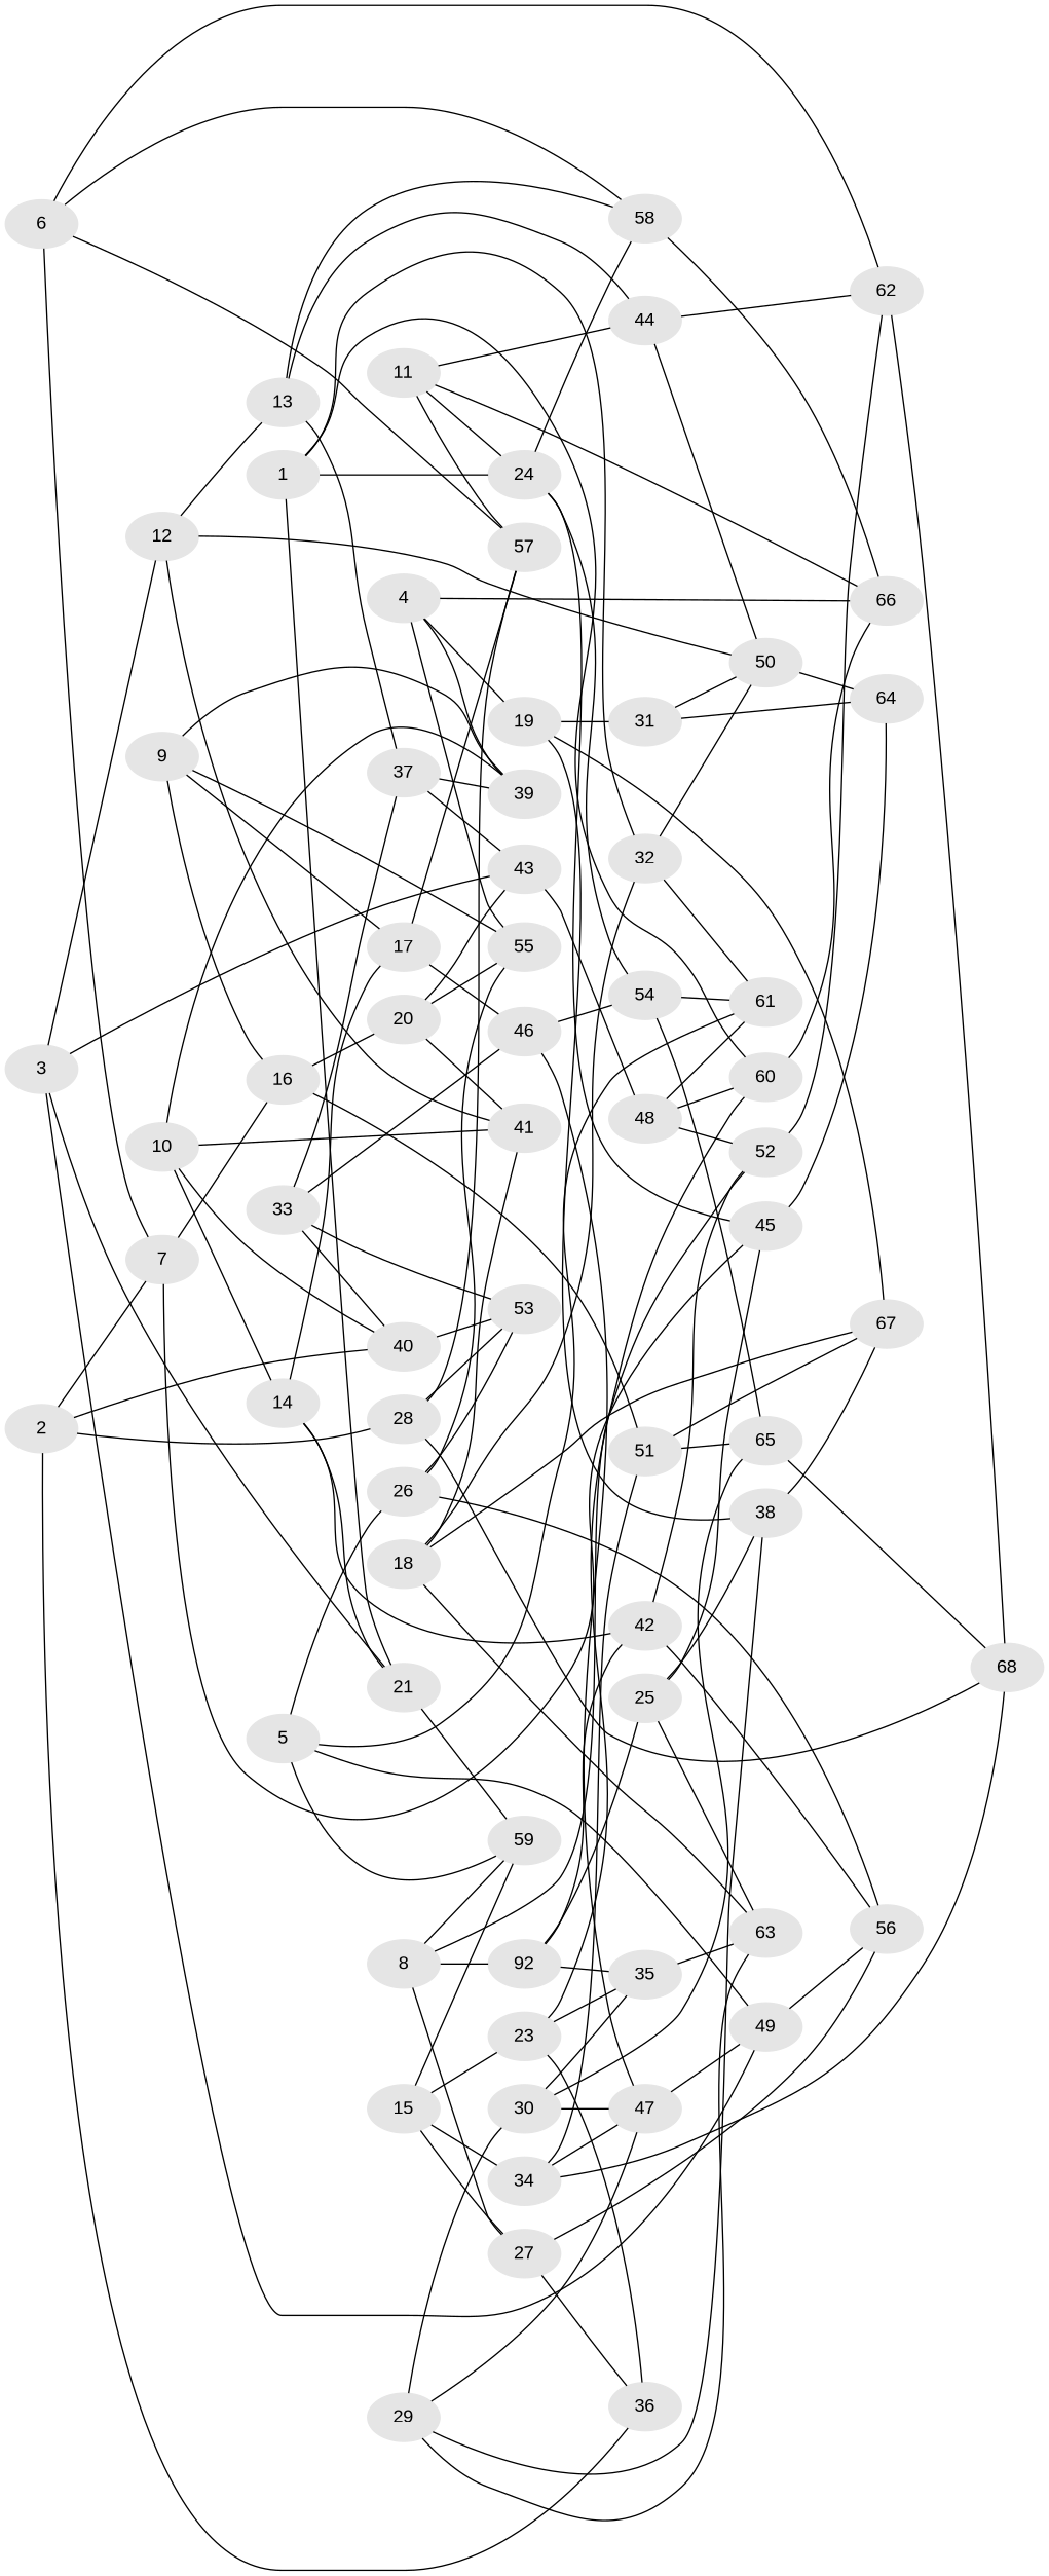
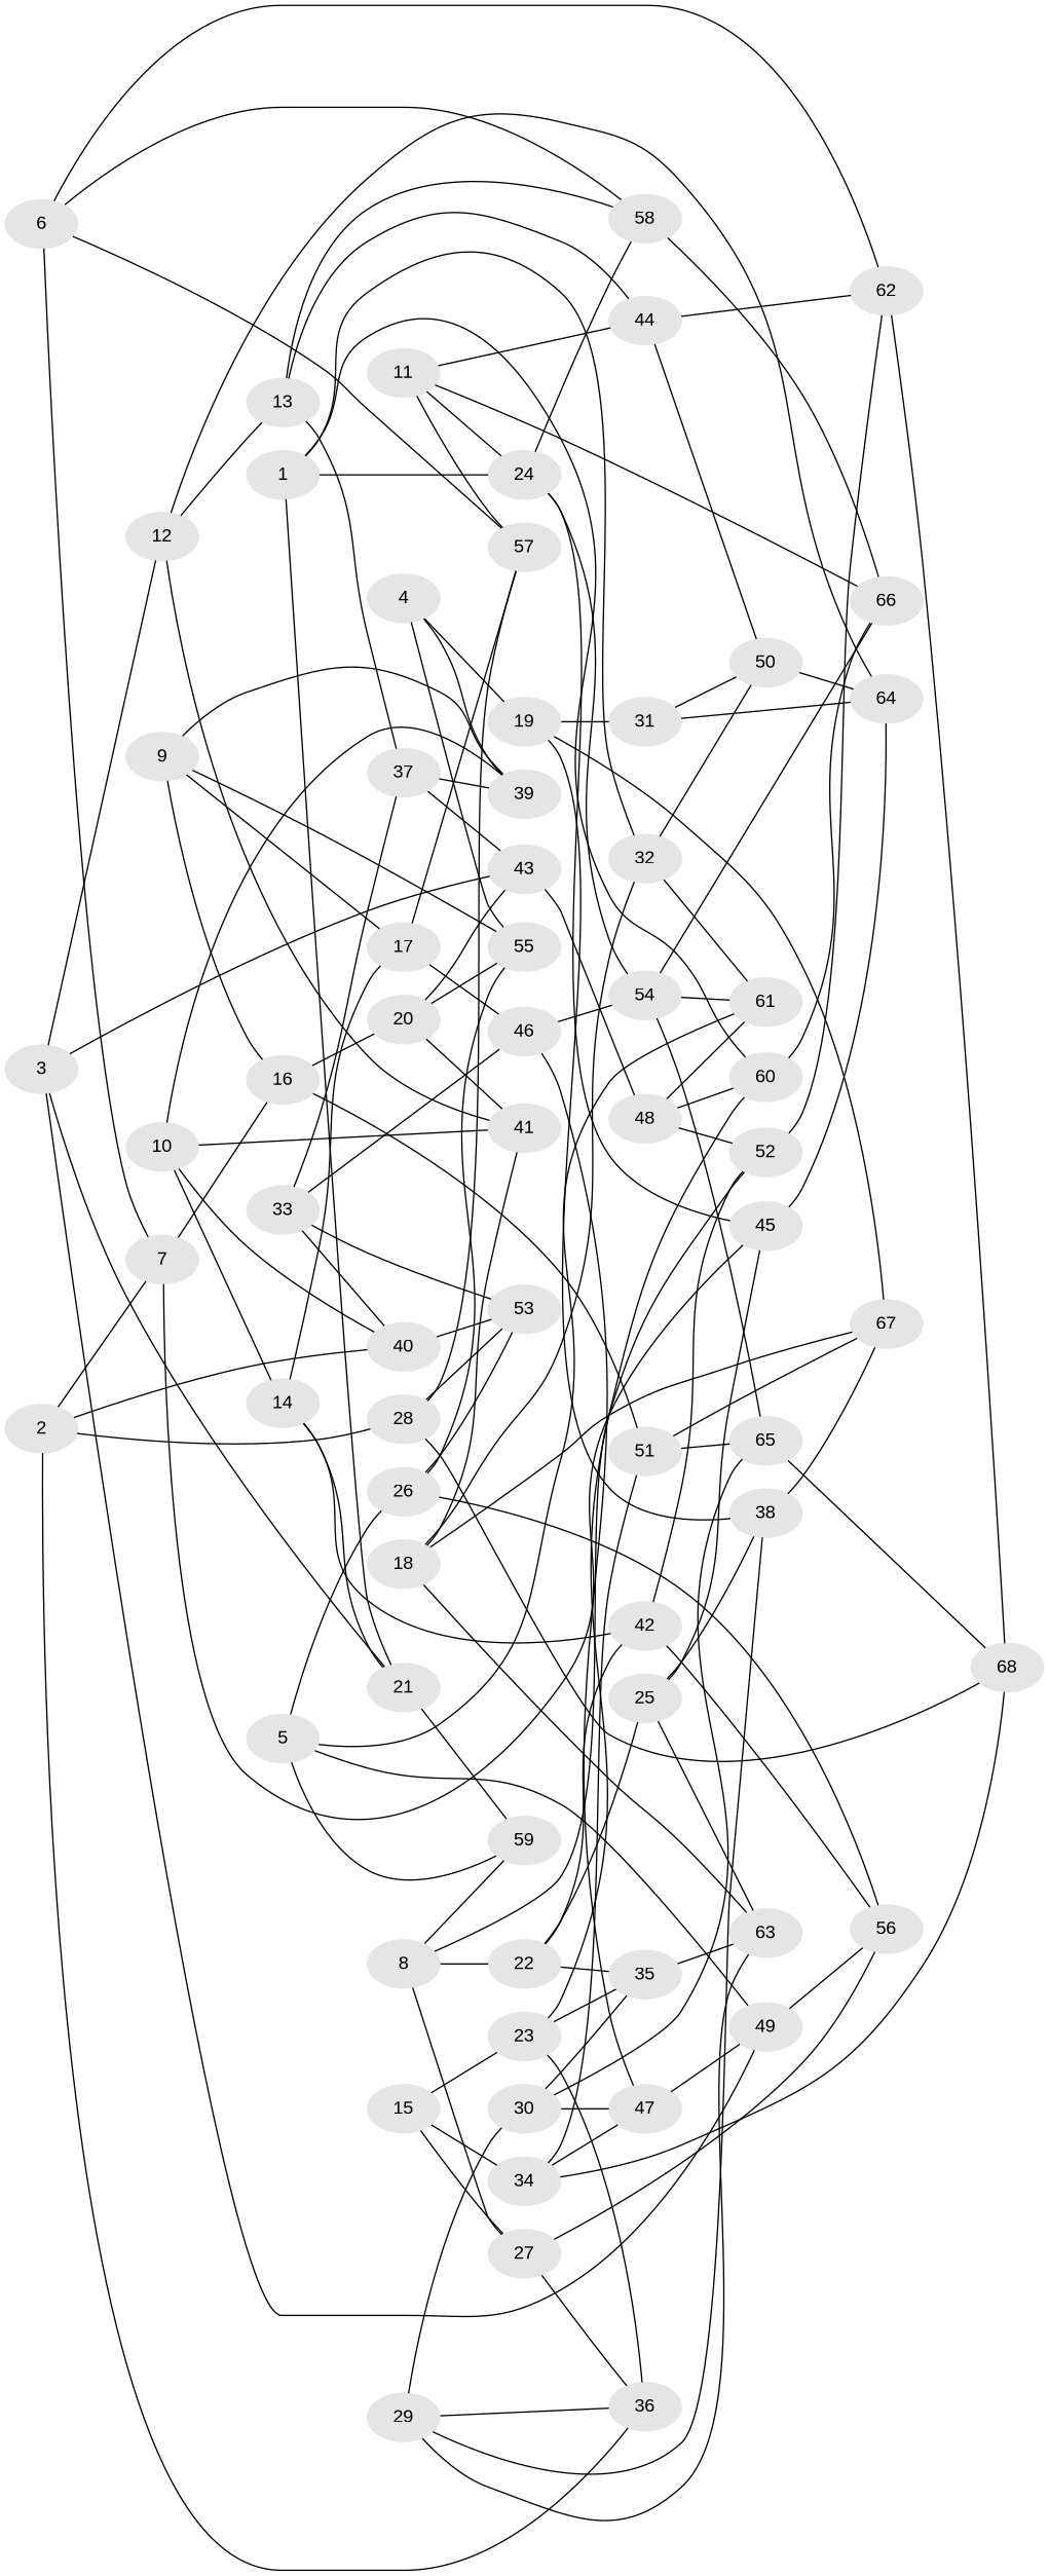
  graph {
    fontname="Liberation Sans"
    rankdir=LR
    node [color=gray90 fontname="Liberation Sans" style=filled]
    edge [fontname="Liberation Sans"]
    1
    21
    24
    32
    60
    59
    58
    45
    54
    61
    50
    66
    2
    7
    28
    36
    40
    16
    57
    53
    68
    3
    12
    43
    49
    41
    13
    64
    48
    56
    4
    19
    39
    55
    67
    31
    38
    5
    26
    6
    62
    20
    51
    8
-   22 [label=92]
+   22
    27
    52
    42
    25
    35
    9
    17
    46
    10
    14
    11
    44
    37
    15
    23
    34
    47
    65
    18
    63
    29
    30
    33
    1 -- 21
    1 -- 24
    1 -- 32
    1 -- 60
    21 -- 59
    24 -- 58
    24 -- 45
    24 -- 54
    32 -- 61
    32 -- 50
    60 -- 66
    58 -- 66
    45 -- 64
    54 -- 61
    54 -- 65
    50 -- 64
    2 -- 7
    2 -- 28
    2 -- 36
    2 -- 40
    7 -- 45
    7 -- 16
    28 -- 57
    28 -- 53
    28 -- 68
    40 -- 53
    16 -- 20
    16 -- 51
    3 -- 21
    3 -- 12
    3 -- 43
    3 -- 49
    12 -- 41
    12 -- 13
-   12 -- 50
+   12 -- 64
    43 -- 48
    49 -- 56
    13 -- 58
    13 -- 44
    13 -- 37
    48 -- 60
    48 -- 61
    48 -- 52
-   4 -- 66
+   54 -- 66
    4 -- 19
    4 -- 39
    4 -- 55
    19 -- 67
    19 -- 31
    19 -- 38
    31 -- 50
    31 -- 64
    38 -- 67
    5 -- 59
    5 -- 61
    5 -- 49
    5 -- 26
    26 -- 53
    26 -- 56
    26 -- 55
    6 -- 58
    6 -- 7
    6 -- 57
    6 -- 62
    62 -- 68
    20 -- 43
    20 -- 41
    20 -- 55
    51 -- 67
    51 -- 65
    8 -- 59
    8 -- 22
    8 -- 27
    8 -- 52
    22 -- 42
    22 -- 25
    22 -- 35
    27 -- 36
    27 -- 56
    52 -- 62
    42 -- 56
    42 -- 52
    25 -- 45
    25 -- 38
    25 -- 63
    35 -- 63
    9 -- 16
    9 -- 39
    9 -- 55
    9 -- 17
    17 -- 57
    17 -- 46
    46 -- 54
    46 -- 47
    10 -- 40
    10 -- 41
    10 -- 39
    10 -- 14
    14 -- 21
    14 -- 42
    14 -- 17
    11 -- 24
    11 -- 66
    11 -- 57
    11 -- 44
    44 -- 50
    44 -- 62
    37 -- 43
    37 -- 39
-   15 -- 59
    15 -- 27
    15 -- 23
    15 -- 34
    23 -- 60
    23 -- 36
    23 -- 35
    34 -- 68
    34 -- 51
    34 -- 47
    47 -- 49
    65 -- 68
    18 -- 32
    18 -- 41
    18 -- 67
    18 -- 63
-   29 -- 47
+   29 -- 36
    29 -- 38
    29 -- 63
    29 -- 30
    30 -- 35
    30 -- 47
    30 -- 65
    33 -- 40
    33 -- 53
    33 -- 46
    33 -- 37
  }
